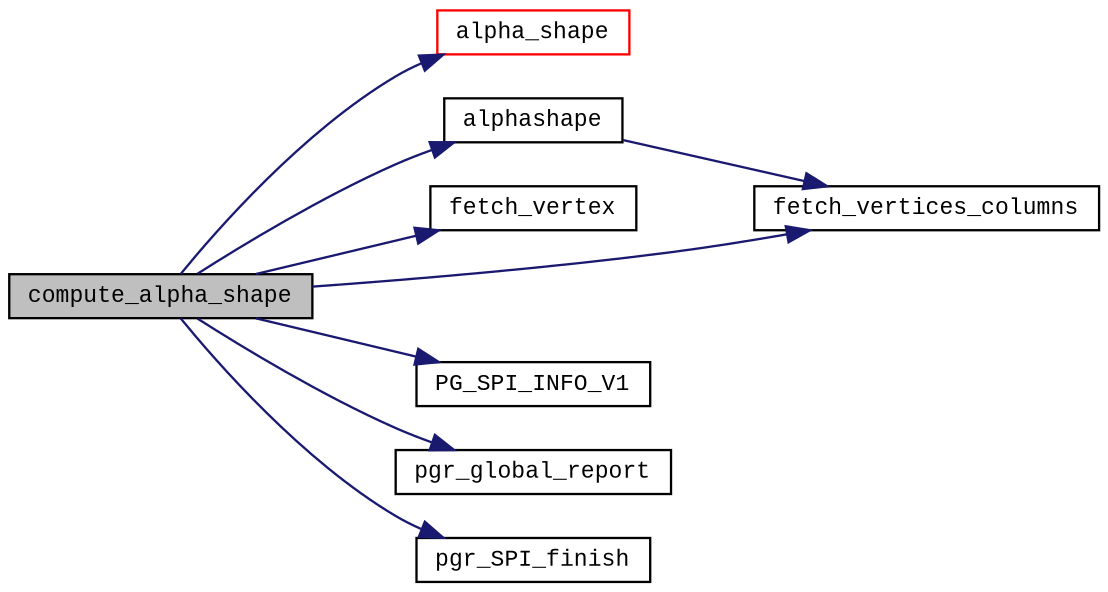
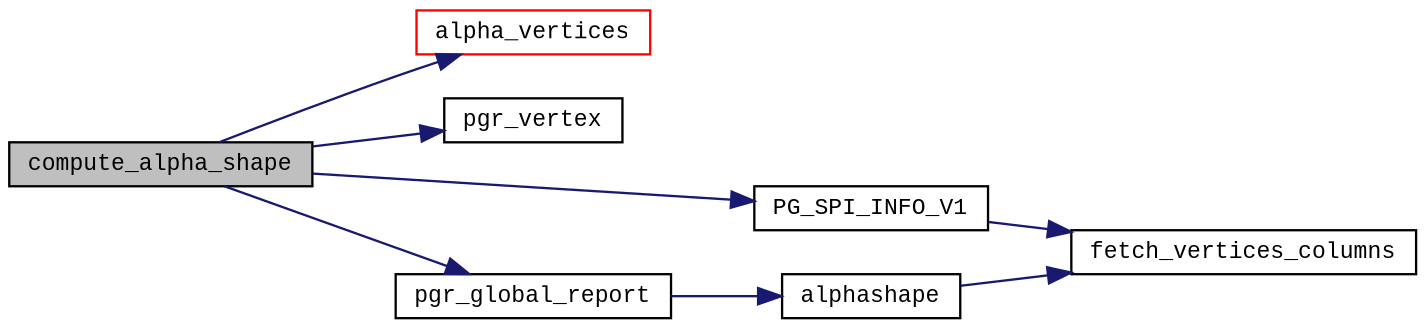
  digraph {
    fontname="Liberation Mono"
    rankdir=LR
    node [color=black fillcolor=white fontname="Liberation Mono" fontsize=10 shape=record style=filled]
    edge [color=midnightblue fontname="Liberation Mono" fontsize=10 labelfontname=Helvetica labelfontsize=10 style=solid]
    n1 [fillcolor=grey75 fontcolor=black height=0.2 label=compute_alpha_shape width=0.4]
-   n2 [color=red height=0.2 label=alpha_shape width=0.4]
+   n2 [color=red height=0.2 label=alpha_vertices width=0.4]
    n3 [height=0.2 label=alphashape width=0.4]
-   n4 [height=0.2 label=fetch_vertex width=0.4]
+   n4 [height=0.2 label=pgr_vertex width=0.4]
    n5 [height=0.2 label=fetch_vertices_columns width=0.4]
    n6 [height=0.2 label=PG_SPI_INFO_V1 width=0.4]
    n7 [height=0.2 label=pgr_global_report width=0.4]
-   n8 [height=0.2 label=pgr_SPI_finish width=0.4]
    n1 -> n2
-   n1 -> n3
+   n7 -> n3
    n1 -> n4
-   n1 -> n5
+   n6 -> n5
    n1 -> n6
    n1 -> n7
-   n1 -> n8
    n3 -> n5
  }
